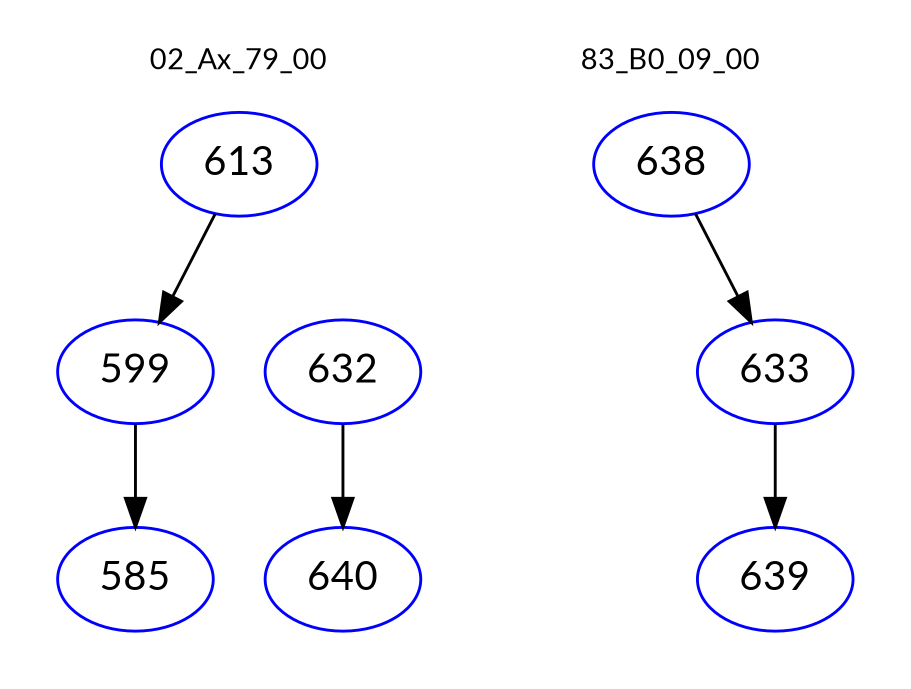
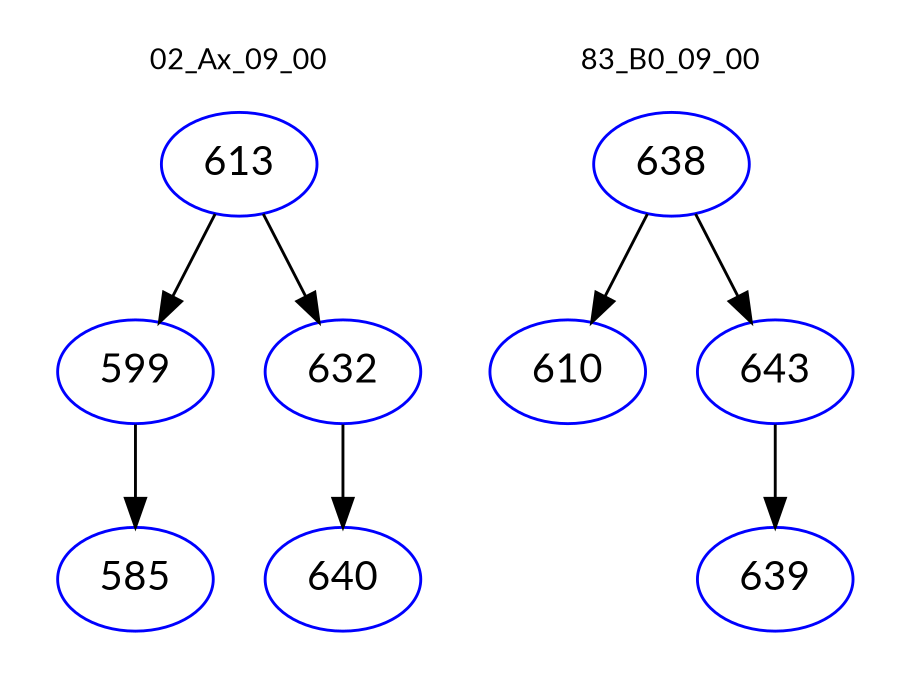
  digraph {
    fontname=Lato
    node [color=blue fontname=Lato]
    edge [color=black fontname=Lato]
    n1 [label=613]
    n2 [label=599]
    n3 [label=632]
    n4 [label=585]
    n5 [label=640]
    n6 [label=638]
-   n8 [label=633]
+   n7 [label=610]
+   n8 [label=643]
    n9 [label=639]
    subgraph cluster_1 {
      color=white
      fontsize=10
-     label="02_Ax_79_00"
+     label="02_Ax_09_00"
      n1
      n2
      n3
      n4
      n5
    }
    subgraph cluster_2 {
      color=white
      fontsize=10
      label="83_B0_09_00"
      n6
+     n7
      n8
      n9
    }
    n1 -> n2
+   n1 -> n3
    n2 -> n4
    n3 -> n5
+   n6 -> n7
    n6 -> n8
    n8 -> n9
  }
